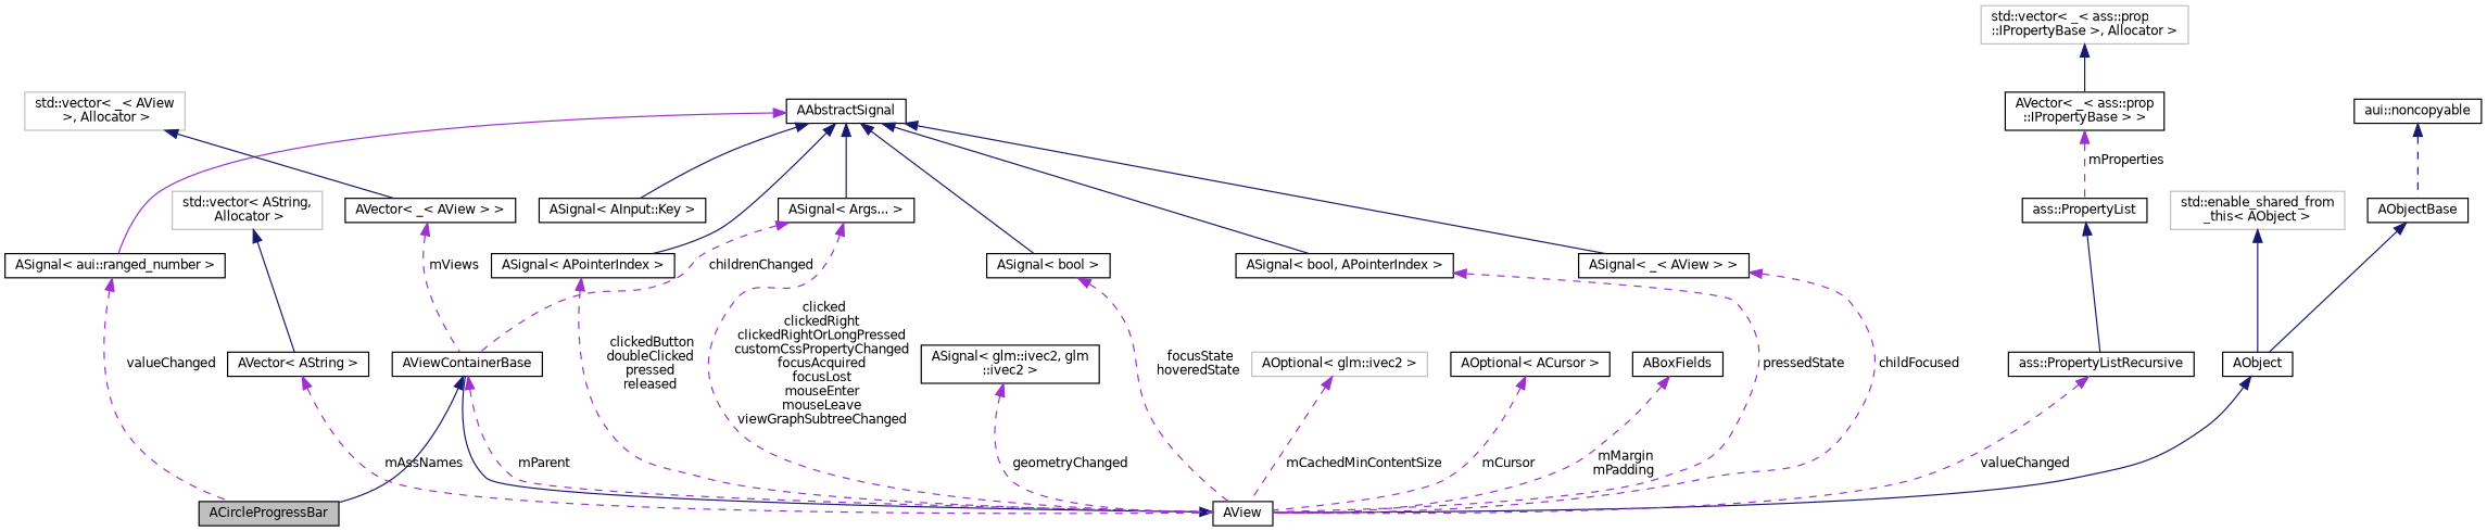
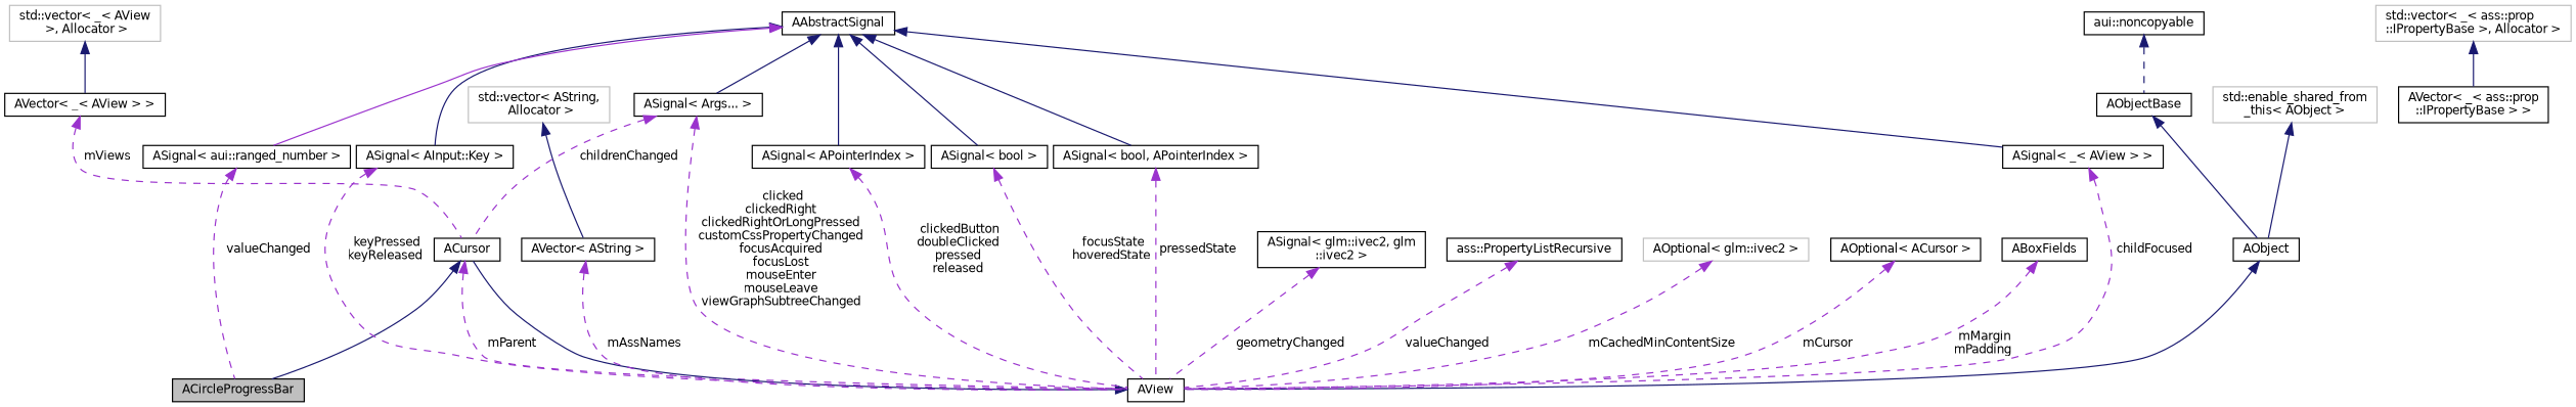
  digraph {
    rankdir=TB
    node [color=black fillcolor=white fontname=Helvetica fontsize=10 shape=record style=filled]
    edge [color=darkorchid3 dir=back fontname=Helvetica fontsize=10 labelfontname=Helvetica labelfontsize=10 style=dashed]
    n1 [fillcolor=grey75 fontcolor=black height=0.2 label=ACircleProgressBar width=0.4]
-   n2 [height=0.2 label=AViewContainerBase width=0.4]
+   n2 [height=0.2 label=ACursor width=0.4]
    n3 [height=0.2 label=AView width=0.4]
    n4 [height=0.2 label=AObject width=0.4]
    n5 [height=0.2 label=AObjectBase width=0.4]
    n6 [height=0.2 label="aui::noncopyable" width=0.4]
    n7 [color=grey75 height=0.2 label="std::enable_shared_from\l_this\< AObject \>" width=0.4]
    n8 [height=0.2 label="AVector\< AString \>" width=0.4]
    n9 [color=grey75 height=0.2 label="std::vector\< AString,\l Allocator \>" width=0.4]
    n10 [height=0.2 label="ASignal\< Args... \>" width=0.4]
    n11 [height=0.2 label=AAbstractSignal width=0.4]
    n12 [height=0.2 label="ASignal\< _\< AView \> \>" width=0.4]
    n13 [height=0.2 label="ASignal\< AInput::Key \>" width=0.4]
    n14 [height=0.2 label="ASignal\< APointerIndex \>" width=0.4]
    n15 [height=0.2 label="ASignal\< bool \>" width=0.4]
    n16 [height=0.2 label="ASignal\< bool, APointerIndex \>" width=0.4]
    n17 [height=0.2 label="ASignal\< aui::ranged_number \>" width=0.4]
    n18 [height=0.2 label="ASignal\< glm::ivec2, glm\l::ivec2 \>" width=0.4]
    n19 [height=0.2 label="ass::PropertyListRecursive" width=0.4]
-   n20 [height=0.2 label="ass::PropertyList" width=0.4]
    n21 [height=0.2 label="AVector\< _\< ass::prop\l::IPropertyBase \> \>" width=0.4]
    n22 [color=grey75 height=0.2 label="std::vector\< _\< ass::prop\l::IPropertyBase \>, Allocator \>" width=0.4]
    n23 [color=grey75 height=0.2 label="AOptional\< glm::ivec2 \>" width=0.4]
    n24 [height=0.2 label="AOptional\< ACursor \>" width=0.4]
    n25 [height=0.2 label=ABoxFields width=0.4]
    n26 [height=0.2 label="AVector\< _\< AView \> \>" width=0.4]
    n27 [color=grey75 height=0.2 label="std::vector\< _\< AView\l \>, Allocator \>" width=0.4]
    n2 -> n1 [color=midnightblue style=solid]
    n2 -> n3 [label=" mParent"]
    n3 -> n2 [color=midnightblue style=solid]
    n4 -> n3 [color=midnightblue style=solid]
    n5 -> n4 [color=midnightblue style=solid]
    n6 -> n5 [color=midnightblue]
    n7 -> n4 [color=midnightblue style=solid]
    n8 -> n3 [label=" mAssNames"]
    n9 -> n8 [color=midnightblue style=solid]
    n10 -> n2 [label=" childrenChanged"]
    n10 -> n3 [label=" clicked\nclickedRight\nclickedRightOrLongPressed\ncustomCssPropertyChanged\nfocusAcquired\nfocusLost\nmouseEnter\nmouseLeave\nviewGraphSubtreeChanged"]
    n11 -> n10 [color=midnightblue style=solid]
    n11 -> n12 [color=midnightblue style=solid]
    n11 -> n13 [color=midnightblue style=solid]
    n11 -> n14 [color=midnightblue style=solid]
    n11 -> n15 [color=midnightblue style=solid]
    n11 -> n16 [color=midnightblue style=solid]
    n11 -> n17 [style=solid]
    n12 -> n3 [label=" childFocused"]
+   n13 -> n3 [label=" keyPressed\nkeyReleased"]
    n14 -> n3 [label=" clickedButton\ndoubleClicked\npressed\nreleased"]
    n15 -> n3 [label=" focusState\nhoveredState"]
    n16 -> n3 [label=" pressedState"]
    n17 -> n1 [label=" valueChanged"]
    n18 -> n3 [label=" geometryChanged"]
    n19 -> n3 [label=" valueChanged"]
-   n20 -> n19 [color=midnightblue style=solid]
-   n21 -> n20 [label=" mProperties"]
    n22 -> n21 [color=midnightblue style=solid]
    n23 -> n3 [label=" mCachedMinContentSize"]
    n24 -> n3 [label=" mCursor"]
    n25 -> n3 [label=" mMargin\nmPadding"]
    n26 -> n2 [label=" mViews"]
    n27 -> n26 [color=midnightblue style=solid]
  }
